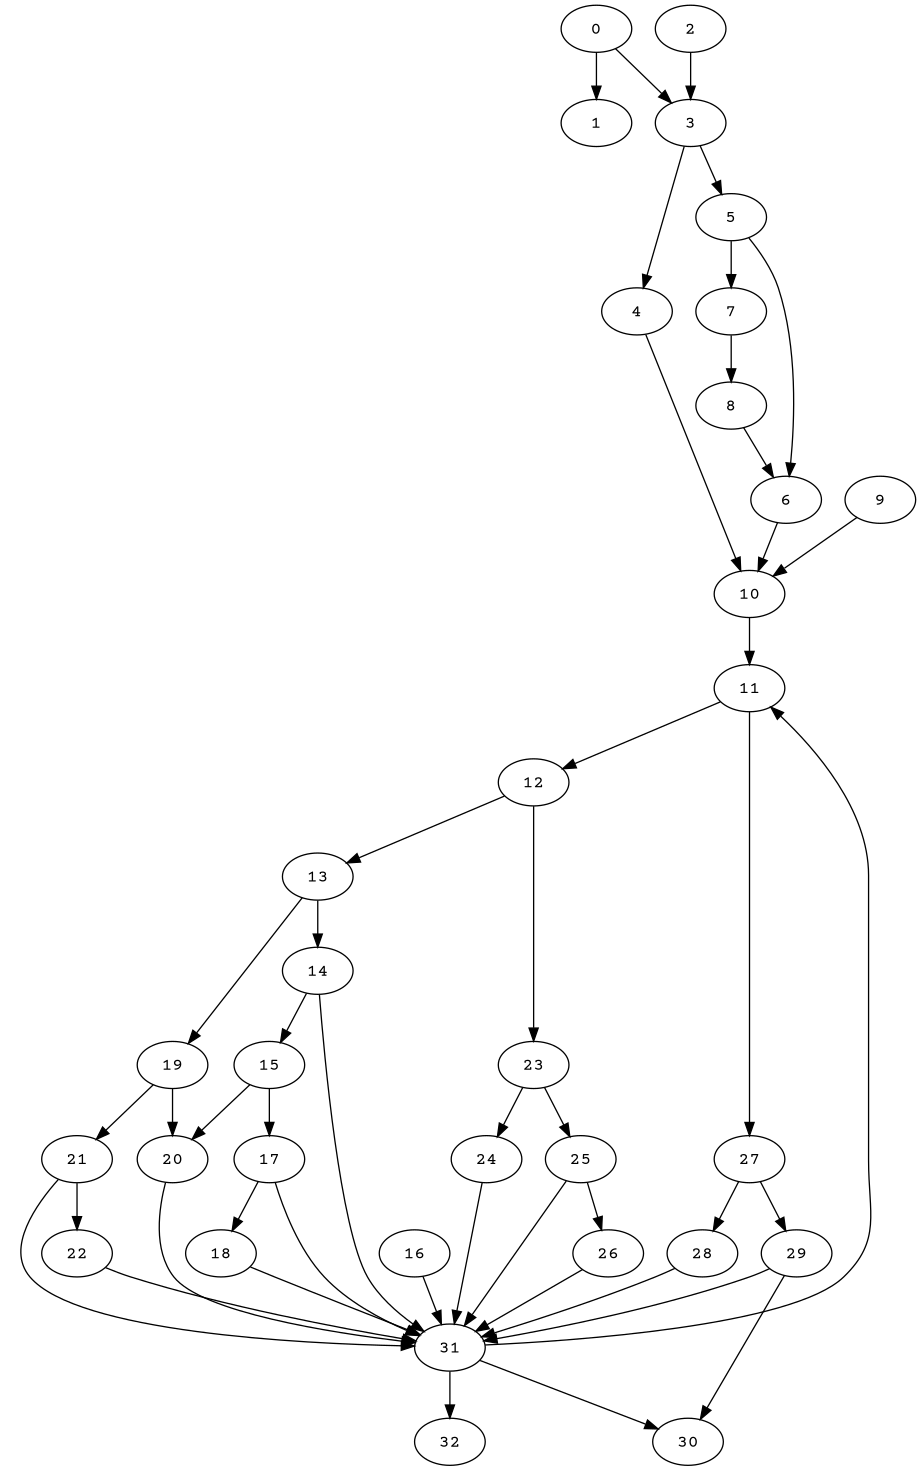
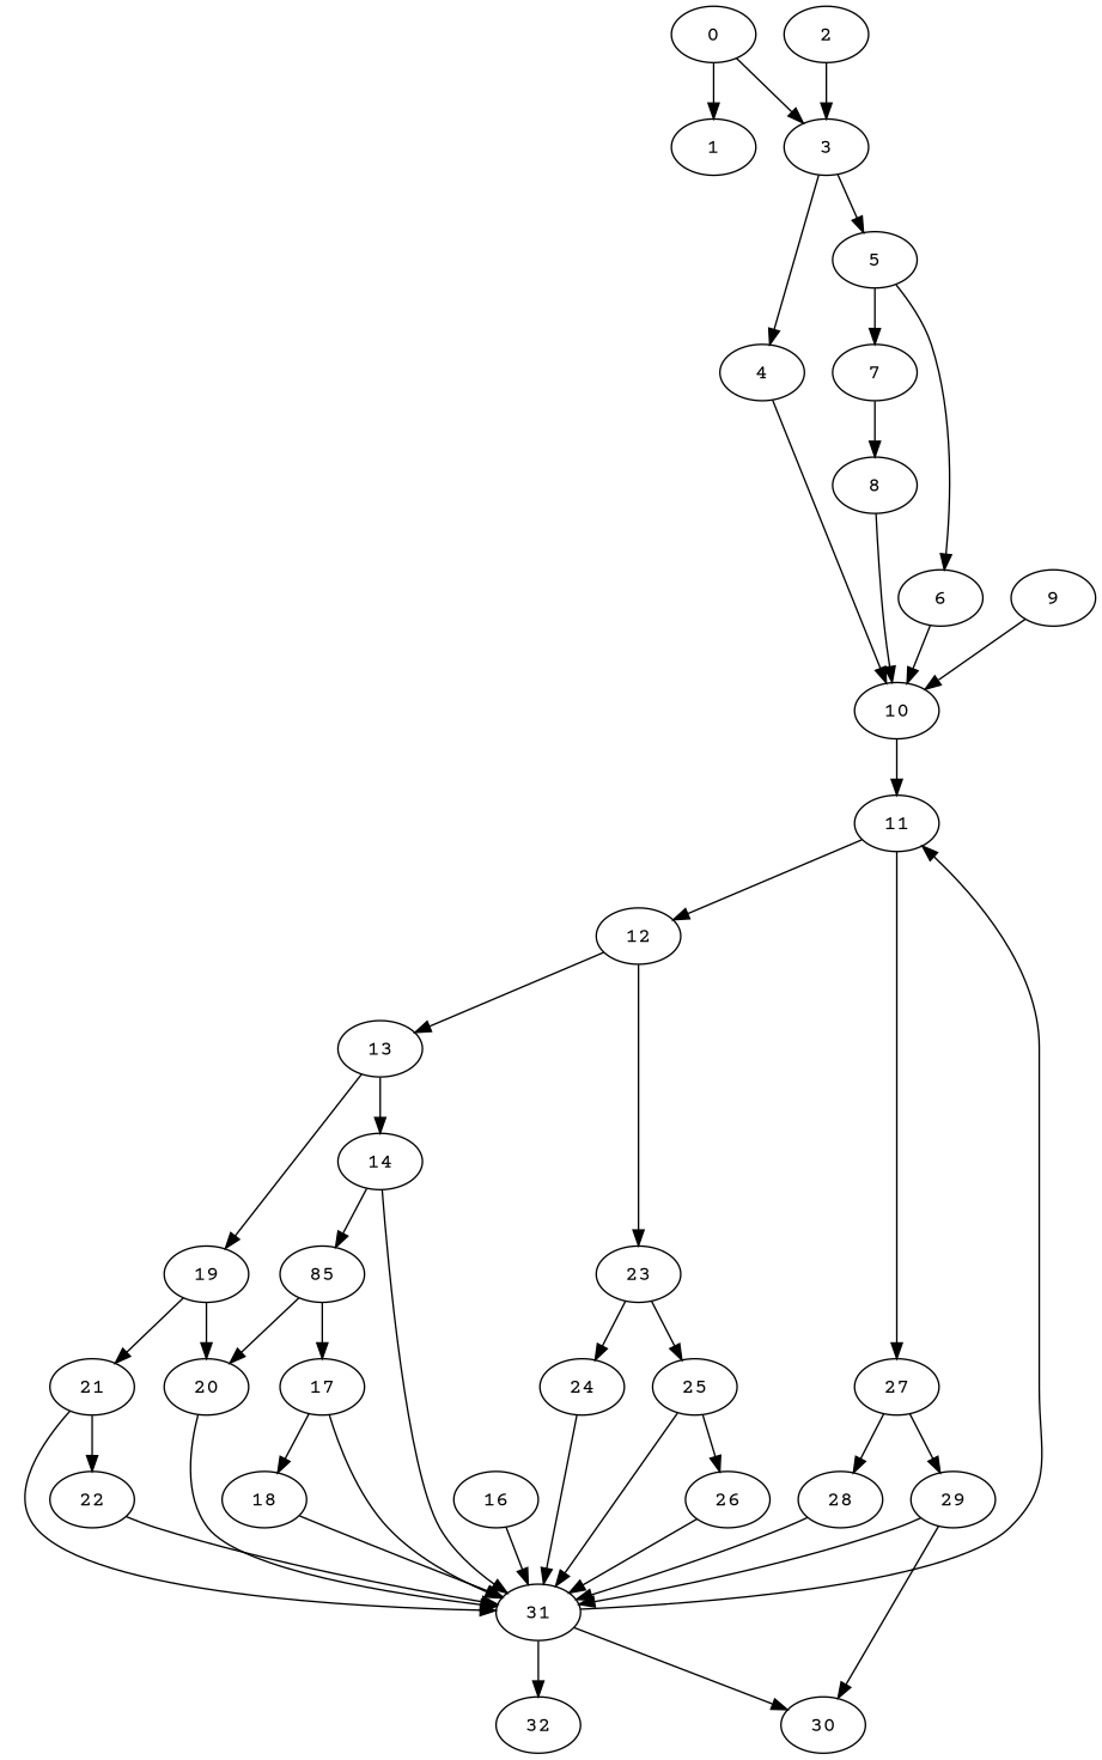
  digraph {
    fontname="Courier Prime"
    node [fontname="Courier Prime"]
    edge [fontname="Courier Prime"]
    0
    1
    3
    4
    5
    2
    10
    6
    7
    11
    8
    9
    12
    27
    13
    23
    28
    29
    14
    19
    24
    25
-   15
+   15 [label=85]
    31
    20
    21
    17
    30
    32
    16
    18
    22
    26
    0 -> 1
    0 -> 3
    3 -> 4
    3 -> 5
    4 -> 10
    5 -> 6
    5 -> 7
    2 -> 3
    10 -> 11
    6 -> 10
    7 -> 8
    11 -> 12
    11 -> 27
-   8 -> 6
+   8 -> 10
    9 -> 10
    12 -> 13
    12 -> 23
    27 -> 28
    27 -> 29
    13 -> 14
    13 -> 19
    23 -> 24
    23 -> 25
    28 -> 31
    29 -> 31
    29 -> 30
    14 -> 15
    14 -> 31
    19 -> 20
    19 -> 21
    24 -> 31
    25 -> 31
    25 -> 26
    15 -> 20
    15 -> 17
    31 -> 11
    31 -> 30
    31 -> 32
    20 -> 31
    21 -> 31
    21 -> 22
    17 -> 31
    17 -> 18
    16 -> 31
    18 -> 31
    22 -> 31
    26 -> 31
  }
